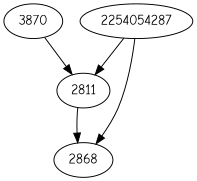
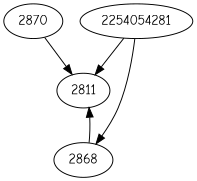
  strict digraph {
    fontname="Comic Neue"
    node [fontname="Comic Neue"]
    edge [fontname="Comic Neue"]
    n1 [label=2811]
    2868
-   2870 [label=3870]
-   2254054287
-   n1 -> 2868
+   2870
+   2254054287 [label=2254054281]
+   2868 -> n1
    2870 -> n1
    2254054287 -> n1
    2254054287 -> 2868
  }
